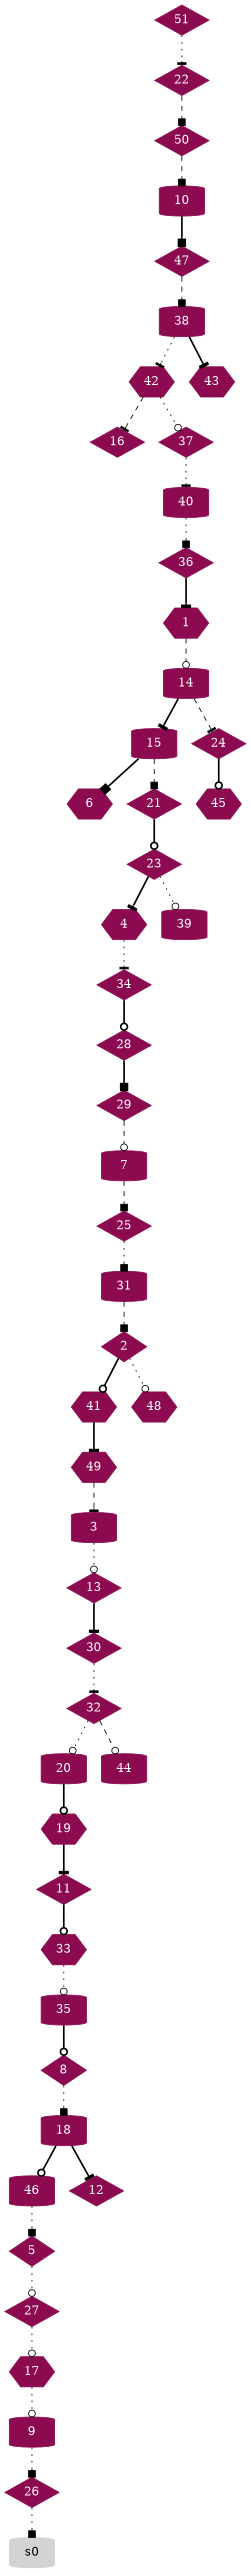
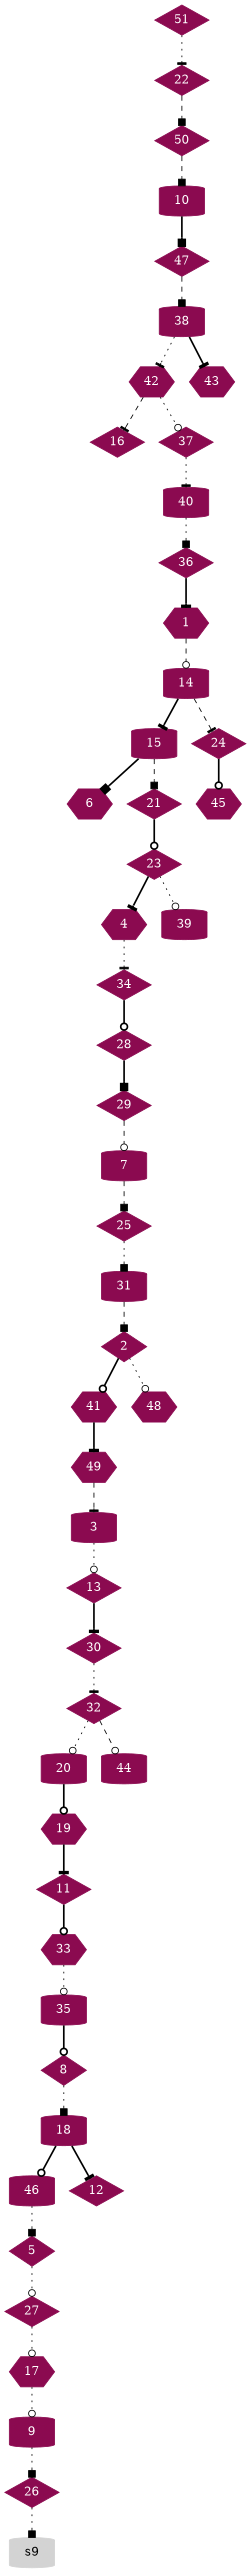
  digraph {
    node [color=deeppink4 fontcolor=white style=filled shape=diamond]
    edge [style=dotted arrowhead=odot]
    36
    1 [shape=hexagon]
    14 [shape=cylinder]
    31 [shape=cylinder]
    2
    41 [shape=hexagon]
    48 [shape=hexagon]
    49 [shape=hexagon]
    3 [shape=cylinder]
    13
    23
    4 [shape=hexagon]
    39 [shape=cylinder]
    34
    46 [shape=cylinder]
    5
    27
    15 [shape=cylinder]
    6 [shape=hexagon]
    21
    29
    7 [shape=cylinder]
    25
    35 [shape=cylinder]
    8
    18 [shape=cylinder]
    17 [shape=hexagon]
    9 [shape=cylinder]
    26
    50
    10 [shape=cylinder]
    47
    19 [shape=hexagon]
    11
    33 [shape=hexagon]
    12
    30
    24
    42 [shape=hexagon]
    16
    37
    20 [shape=cylinder]
    32
    44 [shape=cylinder]
    51
    22
    45 [shape=hexagon]
-   s0 [color=lightgrey fontcolor=black shape=cylinder]
+   s0 [color=lightgrey fontcolor=black shape=cylinder label=s9]
    28
    40 [shape=cylinder]
    38 [shape=cylinder]
    43 [shape=hexagon]
    36 -> 1 [style=bold arrowhead=tee]
    1 -> 14 [style=dashed]
    14 -> 15 [style=bold arrowhead=tee]
    14 -> 24 [style=dashed arrowhead=tee]
    31 -> 2 [style=dashed arrowhead=box]
    2 -> 41 [style=bold]
    2 -> 48
    41 -> 49 [style=bold arrowhead=tee]
    49 -> 3 [style=dashed arrowhead=tee]
    3 -> 13
    13 -> 30 [style=bold arrowhead=tee]
    23 -> 4 [style=bold arrowhead=tee]
    23 -> 39
    4 -> 34 [arrowhead=tee]
    34 -> 28 [style=bold]
    46 -> 5 [arrowhead=box]
    5 -> 27
    27 -> 17
    15 -> 6 [style=bold arrowhead=box]
    15 -> 21 [style=dashed arrowhead=box]
    21 -> 23 [style=bold]
    29 -> 7 [style=dashed]
    7 -> 25 [style=dashed arrowhead=box]
    25 -> 31 [arrowhead=box]
    35 -> 8 [style=bold]
    8 -> 18 [arrowhead=box]
    18 -> 46 [style=bold]
    18 -> 12 [style=bold arrowhead=tee]
    17 -> 9
    9 -> 26 [arrowhead=box]
    26 -> s0 [arrowhead=box]
    50 -> 10 [style=dashed arrowhead=box]
    10 -> 47 [style=bold arrowhead=box]
    47 -> 38 [style=dashed arrowhead=box]
    19 -> 11 [style=bold arrowhead=tee]
    11 -> 33 [style=bold]
    33 -> 35
    30 -> 32 [arrowhead=tee]
    24 -> 45 [style=bold]
    42 -> 16 [style=dashed arrowhead=tee]
    42 -> 37
    37 -> 40 [arrowhead=tee]
    20 -> 19 [style=bold]
    32 -> 20
    32 -> 44 [style=dashed]
    51 -> 22 [arrowhead=tee]
    22 -> 50 [style=dashed arrowhead=box]
    28 -> 29 [style=bold arrowhead=box]
    40 -> 36 [arrowhead=box]
    38 -> 42 [arrowhead=tee]
    38 -> 43 [style=bold arrowhead=tee]
  }
